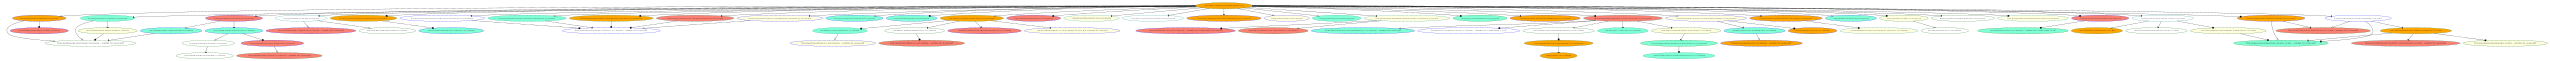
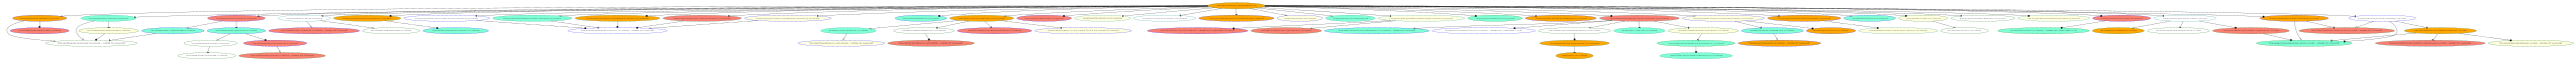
  digraph {
    fontname="Comic Neue"
    node [color=blue fillcolor=aquamarine fontname="Comic Neue" style=filled]
    edge [arrowhead=tee fontname="Comic Neue"]
    "com.github.goxr3plus:XR3Player:jar:3.131" [color=darkgreen fillcolor=orange]
    "org.openjfx:javafx-controls:jar:21:compile" [fillcolor=salmon]
    "org.openjfx:javafx-fxml:jar:21:compile" [color=teal fillcolor=white]
    "org.openjfx:javafx-media:jar:21:compile" [color=teal]
    "org.openjfx:javafx-swing:jar:21:compile" [fillcolor=orange]
    n6 [color=teal fillcolor=orange label="org.kordamp.ikonli:ikonli-javafx:jar:12.4.1:compile"]
    "org.kordamp.ikonli:ikonli-fontawesome-pack:jar:12.3.1:compile" [color=teal fillcolor=orange]
    "org.kordamp.ikonli:ikonli-material-pack:jar:12.3.1:compile" [color=teal fillcolor=salmon]
    "org.kordamp.ikonli:ikonli-fontawesome5-pack:jar:12.3.1:compile" [fillcolor=lightyellow]
    "org.kordamp.ikonli:ikonli-runestroicons-pack:jar:12.3.1:compile" [fillcolor=white]
    "org.kordamp.ikonli:ikonli-icomoon-pack:jar:12.3.1:compile" [color=teal]
-   "org.controlsfx:controlsfx:jar:11.1.2:compile"
    "com.jfoenix:jfoenix:jar:9.0.10:compile"
    "org.fxmisc.richtext:richtextfx:jar:0.10.9:compile" [color=teal fillcolor=orange]
    "com.1stleg:jnativehook:jar:2.1.0:compile" [fillcolor=salmon]
    "org.xerial:sqlite-jdbc:jar:3.43.0.0:compile" [color=teal fillcolor=lightyellow]
    n17 [color=teal fillcolor=white label="commons-io:commons-io:sdk:2.14.0:compile"]
    "commons-validator:commons-validator:jar:1.7:compile" [fillcolor=orange]
    "org.jsoup:jsoup:jar:1.16.1:compile" [fillcolor=lightyellow]
    "org.json:json:jar:20230618:compile" [color=teal]
    "com.github.goxr3plus:java-google-speech-api:jar:8.0.0:compile" [color=teal fillcolor=lightyellow]
    n22 [color=darkgreen label="com.mpatric:mp3agic:jar:0.9.2:compile"]
    "com.github.goxr3plus:jaudiotagger:jar:2.2.7:compile" [fillcolor=orange]
    "com.github.goxr3plus:java-stream-player:jar:9.0.4:compile" [color=teal fillcolor=salmon]
    "com.github.goxr3plus:FX-BorderlessScene:jar:4.4.0:compile" [fillcolor=lightyellow]
    "com.dropbox.core:dropbox-core-sdk:jar:3.1.1:compile" [fillcolor=orange]
    "org.atteo:evo-inflector:jar:1.3:compile"
    "ws.schild:jave-core:jar:3.3.1:compile" [color=darkgreen fillcolor=lightyellow]
    "ws.schild:jave-nativebin-win64:jar:3.3.1:compile" [color=darkgreen fillcolor=white]
    "com.github.goxr3plus:javasysmon2:jar:8.0.0:compile" [color=teal fillcolor=lightyellow]
    "org.zeroturnaround:zt-zip:jar:1.16:compile" [fillcolor=salmon]
    "org.junit.jupiter:junit-jupiter-api:jar:5.10.0:test" [color=teal fillcolor=white]
    "org.junit.jupiter:junit-jupiter-engine:jar:5.10.0:test" [fillcolor=white]
    "org.junit.jupiter:junit-jupiter-params:jar:5.10.0:test" [fillcolor=orange]
    "org.openjfx:javafx-controls:jar:win:21:compile"
    "org.openjfx:javafx-graphics:jar:21:compile"
    "org.openjfx:javafx-fxml:jar:win:21:compile" [color=darkgreen fillcolor=white]
    "(org.openjfx:javafx-controls:jar:21:compile - omitted for duplicate)" [fillcolor=salmon]
    "(org.openjfx:javafx-graphics:jar:21:compile - omitted for duplicate)" [color=darkgreen fillcolor=white]
    "org.openjfx:javafx-media:jar:win:21:compile" [color=darkgreen fillcolor=lightyellow]
    "org.openjfx:javafx-swing:jar:win:21:compile" [fillcolor=salmon]
    "org.kordamp.ikonli:ikonli-core:jar:12.3.1:compile"
    "(org.kordamp.ikonli:ikonli-core:jar:12.3.1:compile - omitted for duplicate)" [fillcolor=white]
    "org.reactfx:reactfx:jar:2.0-M5:compile (scope not updated to compile)" [fillcolor=lightyellow]
    "org.fxmisc.undo:undofx:jar:2.1.1:compile" [color=teal]
    "org.fxmisc.flowless:flowless:jar:0.6.9:compile" [color=darkgreen fillcolor=white]
    "org.fxmisc.wellbehaved:wellbehavedfx:jar:0.3.3:compile" [fillcolor=salmon]
    "com.github.axet:java-flac-encoder:jar:0.3.8:compile" [color=darkgreen fillcolor=salmon]
    "(org.json:json:jar:20150729:compile - omitted for conflict with 20230618)" [fillcolor=salmon]
    "com.googlecode.soundlibs:mp3spi:jar:1.9.5.4:compile" [color=darkgreen fillcolor=white]
    "org.jflac:jflac-codec:jar:1.5.2:compile" [color=teal]
    "com.github.trilarion:vorbis-support:jar:1.1.0:compile" [color=darkgreen fillcolor=lightyellow]
    "(com.github.goxr3plus:jaudiotagger:jar:2.2.7:compile - omitted for duplicate)"
    "(commons-io:commons-io:jar:2.6:compile - omitted for conflict with 2.14.0)" [fillcolor=white]
    "net.java.dev.jna:jna:jar:5.3.1:compile" [fillcolor=orange]
    "net.java.dev.jna:jna-platform:jar:5.3.1:compile"
    "com.fasterxml.jackson.core:jackson-core:jar:2.7.4:compile" [color=teal fillcolor=lightyellow]
    n58 [color=darkgreen fillcolor=white label="org.slf7j:slf4j-api:jar:1.7.36:compile"]
    "(org.slf4j:slf4j-api:jar:1.6.6:compile - omitted for conflict with 1.7.36)" [color=darkgreen]
    "org.opentest4j:opentest4j:jar:1.3.0:test" [color=darkgreen fillcolor=orange]
-   "org.junit.platform:junit-platform-commons:jar:1.10.0:test" [color=darkgreen fillcolor=lightyellow]
+   "org.junit.platform:junit-platform-commons:jar:1.10.0:test" [color=darkgreen fillcolor=salmon]
    "org.apiguardian:apiguardian-api:jar:1.1.2:test" [color=darkgreen fillcolor=white]
    "(org.apiguardian:apiguardian-api:jar:1.1.2:test - omitted for duplicate)" [color=darkgreen]
    "org.junit.platform:junit-platform-engine:jar:1.10.0:test" [color=teal fillcolor=orange]
    "(org.junit.jupiter:junit-jupiter-api:jar:5.10.0:test - omitted for duplicate)" [color=darkgreen fillcolor=salmon]
    "org.openjfx:javafx-graphics:jar:win:21:compile" [fillcolor=salmon]
    "org.openjfx:javafx-base:jar:21:compile" [color=darkgreen fillcolor=white]
    "(org.reactfx:reactfx:jar:2.0-M5:compile - omitted for duplicate)" [fillcolor=lightyellow]
    "(org.reactfx:reactfx:jar:2.0-M5:runtime - omitted for duplicate)" [color=darkgreen fillcolor=salmon]
    "com.googlecode.soundlibs:jlayer:jar:1.0.1.4:compile" [color=teal fillcolor=orange]
    "com.googlecode.soundlibs:tritonus-all:jar:0.3.7.2:compile" [color=darkgreen]
    "com.googlecode.soundlibs:jorbis:jar:0.0.17-2:compile" [color=teal]
    "(net.java.dev.jna:jna:jar:5.3.1:compile - omitted for duplicate)" [fillcolor=orange]
    "(org.opentest4j:opentest4j:jar:1.3.0:test - omitted for duplicate)" [color=darkgreen fillcolor=lightyellow]
    "(org.junit.platform:junit-platform-commons:jar:1.10.0:test - omitted for duplicate)" [color=teal fillcolor=salmon]
    "(org.openjfx:javafx-base:jar:21:compile - omitted for duplicate)" [color=darkgreen fillcolor=salmon]
    "org.openjfx:javafx-base:jar:win:21:compile" [color=darkgreen fillcolor=white]
    "junit:junit:jar:3.8.2:compile" [color=darkgreen fillcolor=orange]
    "com.github.goxr3plus:XR3Player:jar:3.131" -> "org.openjfx:javafx-controls:jar:21:compile"
    "com.github.goxr3plus:XR3Player:jar:3.131" -> "org.openjfx:javafx-fxml:jar:21:compile"
    "com.github.goxr3plus:XR3Player:jar:3.131" -> "org.openjfx:javafx-media:jar:21:compile"
    "com.github.goxr3plus:XR3Player:jar:3.131" -> "org.openjfx:javafx-swing:jar:21:compile" [arrowhead=onormal]
    "com.github.goxr3plus:XR3Player:jar:3.131" -> n6 [arrowhead=box]
    "com.github.goxr3plus:XR3Player:jar:3.131" -> "org.kordamp.ikonli:ikonli-fontawesome-pack:jar:12.3.1:compile" [arrowhead=box]
    "com.github.goxr3plus:XR3Player:jar:3.131" -> "org.kordamp.ikonli:ikonli-material-pack:jar:12.3.1:compile"
    "com.github.goxr3plus:XR3Player:jar:3.131" -> "org.kordamp.ikonli:ikonli-fontawesome5-pack:jar:12.3.1:compile"
    "com.github.goxr3plus:XR3Player:jar:3.131" -> "org.kordamp.ikonli:ikonli-runestroicons-pack:jar:12.3.1:compile"
    "com.github.goxr3plus:XR3Player:jar:3.131" -> "org.kordamp.ikonli:ikonli-icomoon-pack:jar:12.3.1:compile" [arrowhead=onormal]
-   "com.github.goxr3plus:XR3Player:jar:3.131" -> "org.controlsfx:controlsfx:jar:11.1.2:compile" [arrowhead=onormal]
    "com.github.goxr3plus:XR3Player:jar:3.131" -> "com.jfoenix:jfoenix:jar:9.0.10:compile" [arrowhead=box]
    "com.github.goxr3plus:XR3Player:jar:3.131" -> "org.fxmisc.richtext:richtextfx:jar:0.10.9:compile" [arrowhead=onormal]
    "com.github.goxr3plus:XR3Player:jar:3.131" -> "com.1stleg:jnativehook:jar:2.1.0:compile" [arrowhead=box]
    "com.github.goxr3plus:XR3Player:jar:3.131" -> "org.xerial:sqlite-jdbc:jar:3.43.0.0:compile"
    "com.github.goxr3plus:XR3Player:jar:3.131" -> n17
    "com.github.goxr3plus:XR3Player:jar:3.131" -> "commons-validator:commons-validator:jar:1.7:compile"
    "com.github.goxr3plus:XR3Player:jar:3.131" -> "org.jsoup:jsoup:jar:1.16.1:compile" [arrowhead=onormal]
    "com.github.goxr3plus:XR3Player:jar:3.131" -> "org.json:json:jar:20230618:compile" [arrowhead=onormal]
    "com.github.goxr3plus:XR3Player:jar:3.131" -> "com.github.goxr3plus:java-google-speech-api:jar:8.0.0:compile"
    "com.github.goxr3plus:XR3Player:jar:3.131" -> n22 [arrowhead=box]
    "com.github.goxr3plus:XR3Player:jar:3.131" -> "com.github.goxr3plus:jaudiotagger:jar:2.2.7:compile"
    "com.github.goxr3plus:XR3Player:jar:3.131" -> "com.github.goxr3plus:java-stream-player:jar:9.0.4:compile" [arrowhead=box]
    "com.github.goxr3plus:XR3Player:jar:3.131" -> "com.github.goxr3plus:FX-BorderlessScene:jar:4.4.0:compile" [arrowhead=onormal]
    "com.github.goxr3plus:XR3Player:jar:3.131" -> "com.dropbox.core:dropbox-core-sdk:jar:3.1.1:compile"
    "com.github.goxr3plus:XR3Player:jar:3.131" -> "org.atteo:evo-inflector:jar:1.3:compile" [arrowhead=onormal]
    "com.github.goxr3plus:XR3Player:jar:3.131" -> "ws.schild:jave-core:jar:3.3.1:compile" [arrowhead=box]
    "com.github.goxr3plus:XR3Player:jar:3.131" -> "ws.schild:jave-nativebin-win64:jar:3.3.1:compile"
    "com.github.goxr3plus:XR3Player:jar:3.131" -> "com.github.goxr3plus:javasysmon2:jar:8.0.0:compile" [arrowhead=box]
    "com.github.goxr3plus:XR3Player:jar:3.131" -> "org.zeroturnaround:zt-zip:jar:1.16:compile" [arrowhead=box]
    "com.github.goxr3plus:XR3Player:jar:3.131" -> "org.junit.jupiter:junit-jupiter-api:jar:5.10.0:test"
    "com.github.goxr3plus:XR3Player:jar:3.131" -> "org.junit.jupiter:junit-jupiter-engine:jar:5.10.0:test"
    "com.github.goxr3plus:XR3Player:jar:3.131" -> "org.junit.jupiter:junit-jupiter-params:jar:5.10.0:test" [arrowhead=box]
    "org.openjfx:javafx-controls:jar:21:compile" -> "org.openjfx:javafx-controls:jar:win:21:compile" [arrowhead=onormal]
    "org.openjfx:javafx-controls:jar:21:compile" -> "org.openjfx:javafx-graphics:jar:21:compile"
    "org.openjfx:javafx-fxml:jar:21:compile" -> "org.openjfx:javafx-fxml:jar:win:21:compile" [arrowhead=onormal]
    "org.openjfx:javafx-fxml:jar:21:compile" -> "(org.openjfx:javafx-controls:jar:21:compile - omitted for duplicate)" [arrowhead=onormal]
    "org.openjfx:javafx-media:jar:21:compile" -> "(org.openjfx:javafx-graphics:jar:21:compile - omitted for duplicate)" [arrowhead=onormal]
    "org.openjfx:javafx-media:jar:21:compile" -> "org.openjfx:javafx-media:jar:win:21:compile"
    "org.openjfx:javafx-swing:jar:21:compile" -> "(org.openjfx:javafx-graphics:jar:21:compile - omitted for duplicate)" [arrowhead=onormal]
    "org.openjfx:javafx-swing:jar:21:compile" -> "org.openjfx:javafx-swing:jar:win:21:compile" [arrowhead=box]
    n6 -> "org.kordamp.ikonli:ikonli-core:jar:12.3.1:compile" [arrowhead=box]
    "org.kordamp.ikonli:ikonli-fontawesome-pack:jar:12.3.1:compile" -> "(org.kordamp.ikonli:ikonli-core:jar:12.3.1:compile - omitted for duplicate)" [arrowhead=box]
    "org.kordamp.ikonli:ikonli-material-pack:jar:12.3.1:compile" -> "(org.kordamp.ikonli:ikonli-core:jar:12.3.1:compile - omitted for duplicate)" [arrowhead=box]
    "org.kordamp.ikonli:ikonli-fontawesome5-pack:jar:12.3.1:compile" -> "(org.kordamp.ikonli:ikonli-core:jar:12.3.1:compile - omitted for duplicate)" [arrowhead=onormal]
    "org.kordamp.ikonli:ikonli-runestroicons-pack:jar:12.3.1:compile" -> "(org.kordamp.ikonli:ikonli-core:jar:12.3.1:compile - omitted for duplicate)" [arrowhead=box]
    "org.kordamp.ikonli:ikonli-icomoon-pack:jar:12.3.1:compile" -> "(org.kordamp.ikonli:ikonli-core:jar:12.3.1:compile - omitted for duplicate)"
    "org.fxmisc.richtext:richtextfx:jar:0.10.9:compile" -> "org.reactfx:reactfx:jar:2.0-M5:compile (scope not updated to compile)"
-   "org.fxmisc.richtext:richtextfx:jar:0.10.9:compile" -> "org.fxmisc.undo:undofx:jar:2.1.1:compile" [arrowhead=box]
+   "org.fxmisc.richtext:richtextfx:jar:0.10.9:compile" -> "org.fxmisc.undo:undofx:jar:2.1.1:compile" [arrowhead=onormal]
    "org.fxmisc.richtext:richtextfx:jar:0.10.9:compile" -> "org.fxmisc.flowless:flowless:jar:0.6.9:compile"
    "org.fxmisc.richtext:richtextfx:jar:0.10.9:compile" -> "org.fxmisc.wellbehaved:wellbehavedfx:jar:0.3.3:compile"
    "com.github.goxr3plus:java-google-speech-api:jar:8.0.0:compile" -> "com.github.axet:java-flac-encoder:jar:0.3.8:compile" [arrowhead=onormal]
    "com.github.goxr3plus:java-google-speech-api:jar:8.0.0:compile" -> "(org.json:json:jar:20150729:compile - omitted for conflict with 20230618)" [arrowhead=box]
    "com.github.goxr3plus:java-stream-player:jar:9.0.4:compile" -> "com.googlecode.soundlibs:mp3spi:jar:1.9.5.4:compile" [arrowhead=onormal]
    "com.github.goxr3plus:java-stream-player:jar:9.0.4:compile" -> "org.jflac:jflac-codec:jar:1.5.2:compile"
    "com.github.goxr3plus:java-stream-player:jar:9.0.4:compile" -> "com.github.trilarion:vorbis-support:jar:1.1.0:compile"
    "com.github.goxr3plus:java-stream-player:jar:9.0.4:compile" -> "(com.github.goxr3plus:jaudiotagger:jar:2.2.7:compile - omitted for duplicate)" [arrowhead=onormal]
    "com.github.goxr3plus:java-stream-player:jar:9.0.4:compile" -> "(commons-io:commons-io:jar:2.6:compile - omitted for conflict with 2.14.0)" [arrowhead=box]
    "com.github.goxr3plus:FX-BorderlessScene:jar:4.4.0:compile" -> "net.java.dev.jna:jna:jar:5.3.1:compile" [arrowhead=box]
    "com.github.goxr3plus:FX-BorderlessScene:jar:4.4.0:compile" -> "net.java.dev.jna:jna-platform:jar:5.3.1:compile"
    "com.dropbox.core:dropbox-core-sdk:jar:3.1.1:compile" -> "com.fasterxml.jackson.core:jackson-core:jar:2.7.4:compile" [arrowhead=box]
    "ws.schild:jave-core:jar:3.3.1:compile" -> n58 [arrowhead=onormal]
    "org.zeroturnaround:zt-zip:jar:1.16:compile" -> "(org.slf4j:slf4j-api:jar:1.6.6:compile - omitted for conflict with 1.7.36)" [arrowhead=box]
    "org.junit.jupiter:junit-jupiter-api:jar:5.10.0:test" -> "org.opentest4j:opentest4j:jar:1.3.0:test" [arrowhead=onormal]
    "org.junit.jupiter:junit-jupiter-api:jar:5.10.0:test" -> "org.junit.platform:junit-platform-commons:jar:1.10.0:test" [arrowhead=box]
    "org.junit.jupiter:junit-jupiter-api:jar:5.10.0:test" -> "org.apiguardian:apiguardian-api:jar:1.1.2:test"
    "org.junit.jupiter:junit-jupiter-engine:jar:5.10.0:test" -> "(org.apiguardian:apiguardian-api:jar:1.1.2:test - omitted for duplicate)" [arrowhead=box]
    "org.junit.jupiter:junit-jupiter-engine:jar:5.10.0:test" -> "org.junit.platform:junit-platform-engine:jar:1.10.0:test"
    "org.junit.jupiter:junit-jupiter-engine:jar:5.10.0:test" -> "(org.junit.jupiter:junit-jupiter-api:jar:5.10.0:test - omitted for duplicate)" [arrowhead=onormal]
    "org.junit.jupiter:junit-jupiter-params:jar:5.10.0:test" -> "(org.apiguardian:apiguardian-api:jar:1.1.2:test - omitted for duplicate)" [arrowhead=onormal]
    "org.junit.jupiter:junit-jupiter-params:jar:5.10.0:test" -> "(org.junit.jupiter:junit-jupiter-api:jar:5.10.0:test - omitted for duplicate)"
    "org.openjfx:javafx-controls:jar:win:21:compile" -> "(org.openjfx:javafx-graphics:jar:21:compile - omitted for duplicate)"
    "org.openjfx:javafx-graphics:jar:21:compile" -> "org.openjfx:javafx-graphics:jar:win:21:compile" [arrowhead=box]
    "org.openjfx:javafx-graphics:jar:21:compile" -> "org.openjfx:javafx-base:jar:21:compile" [arrowhead=onormal]
    "org.openjfx:javafx-media:jar:win:21:compile" -> "(org.openjfx:javafx-graphics:jar:21:compile - omitted for duplicate)" [arrowhead=box]
    "org.fxmisc.undo:undofx:jar:2.1.1:compile" -> "(org.reactfx:reactfx:jar:2.0-M5:compile - omitted for duplicate)" [arrowhead=onormal]
    "org.fxmisc.flowless:flowless:jar:0.6.9:compile" -> "(org.reactfx:reactfx:jar:2.0-M5:runtime - omitted for duplicate)" [arrowhead=box]
    "com.googlecode.soundlibs:mp3spi:jar:1.9.5.4:compile" -> "com.googlecode.soundlibs:jlayer:jar:1.0.1.4:compile" [arrowhead=box]
    "com.github.trilarion:vorbis-support:jar:1.1.0:compile" -> "com.googlecode.soundlibs:tritonus-all:jar:0.3.7.2:compile"
    "net.java.dev.jna:jna-platform:jar:5.3.1:compile" -> "(net.java.dev.jna:jna:jar:5.3.1:compile - omitted for duplicate)" [arrowhead=onormal]
    "org.junit.platform:junit-platform-commons:jar:1.10.0:test" -> "(org.apiguardian:apiguardian-api:jar:1.1.2:test - omitted for duplicate)" [arrowhead=box]
    "org.junit.platform:junit-platform-engine:jar:1.10.0:test" -> "(org.apiguardian:apiguardian-api:jar:1.1.2:test - omitted for duplicate)"
    "org.junit.platform:junit-platform-engine:jar:1.10.0:test" -> "(org.opentest4j:opentest4j:jar:1.3.0:test - omitted for duplicate)" [arrowhead=box]
    "org.junit.platform:junit-platform-engine:jar:1.10.0:test" -> "(org.junit.platform:junit-platform-commons:jar:1.10.0:test - omitted for duplicate)"
    "org.openjfx:javafx-graphics:jar:win:21:compile" -> "(org.openjfx:javafx-base:jar:21:compile - omitted for duplicate)" [arrowhead=onormal]
    "org.openjfx:javafx-base:jar:21:compile" -> "org.openjfx:javafx-base:jar:win:21:compile"
    "com.googlecode.soundlibs:jlayer:jar:1.0.1.4:compile" -> "junit:junit:jar:3.8.2:compile"
    "com.googlecode.soundlibs:tritonus-all:jar:0.3.7.2:compile" -> "com.googlecode.soundlibs:jorbis:jar:0.0.17-2:compile" [arrowhead=box]
  }
